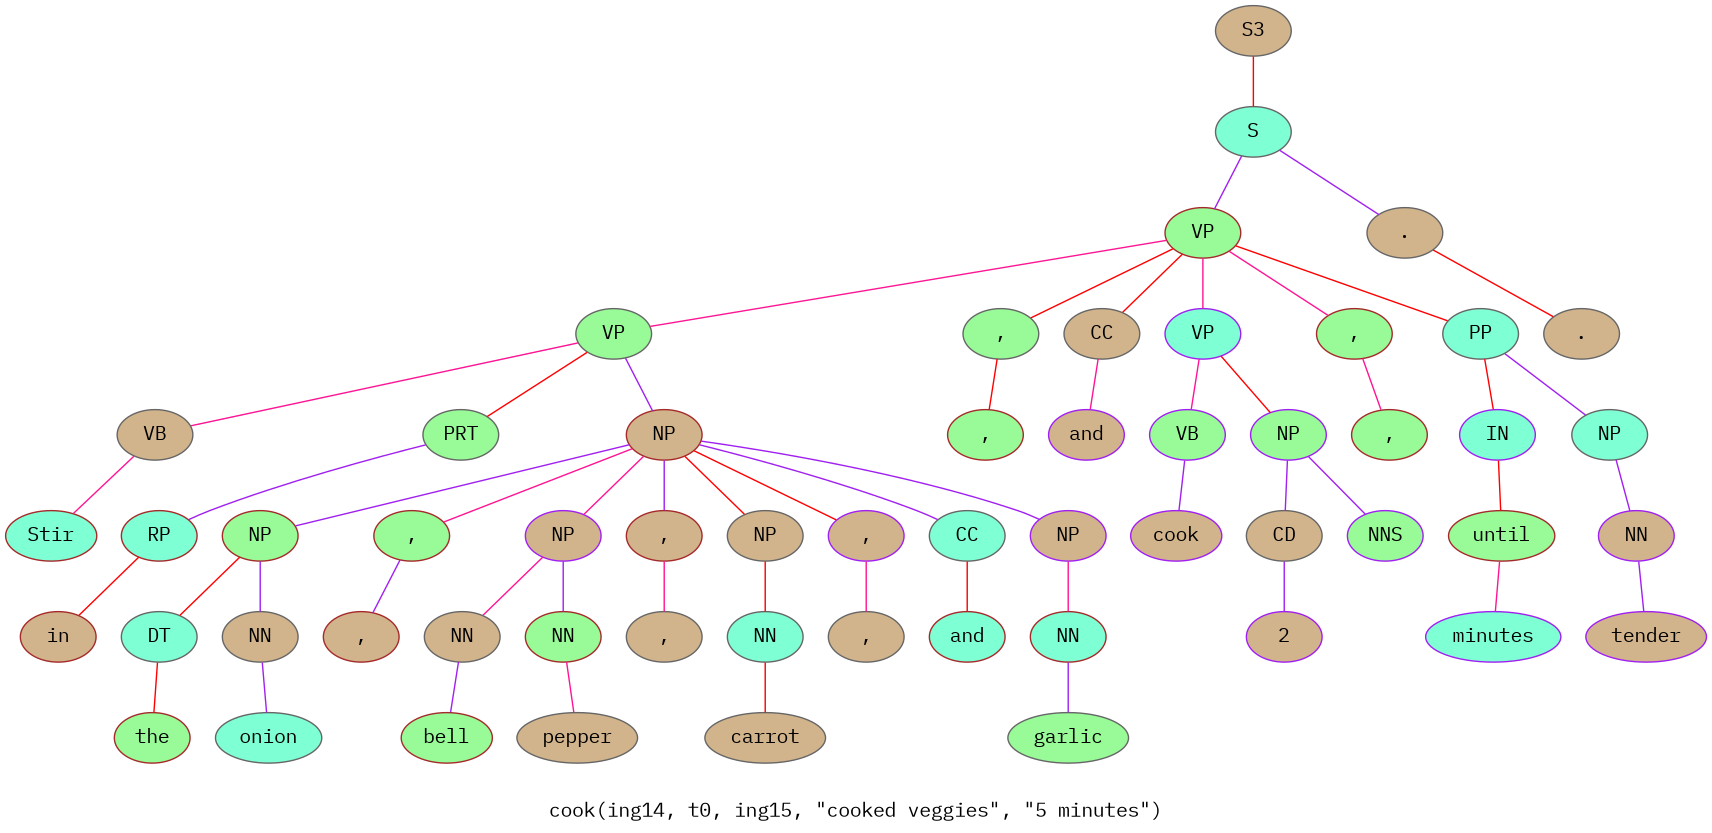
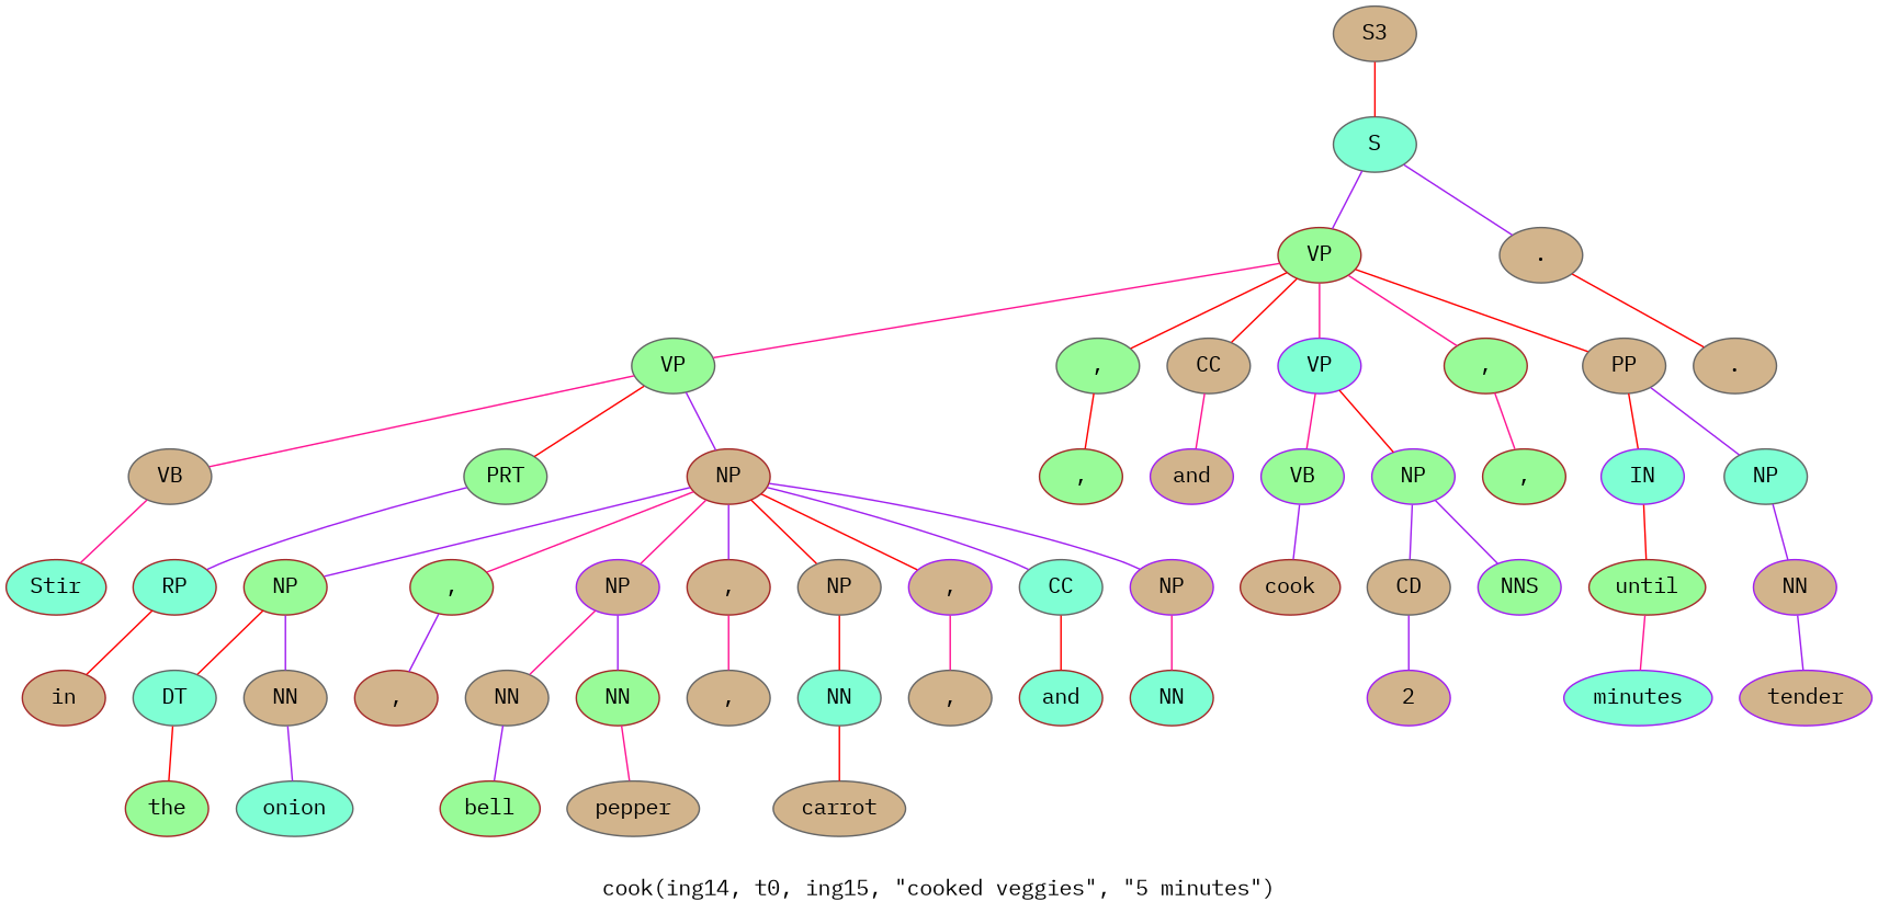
  graph {
    fontname="IBM Plex Mono"
    label="cook(ing14, t0, ing15, \"cooked veggies\", \"5 minutes\")"
    node [color=gray40 fillcolor=tan fontname="IBM Plex Mono" style=filled]
    edge [color=purple fontname="IBM Plex Mono"]
    n1 [label=S3]
    n2 [fillcolor=aquamarine label=S]
    n3 [color=brown fillcolor=palegreen label=VP]
    n4 [label="."]
    n5 [fillcolor=palegreen label=VP]
    n6 [fillcolor=palegreen label=","]
    n7 [label=CC]
    n8 [color=purple fillcolor=aquamarine label=VP]
    n9 [color=brown fillcolor=palegreen label=","]
-   n10 [fillcolor=aquamarine label=PP]
+   n10 [label=PP]
    n11 [label="."]
    n12 [label=VB]
    n13 [fillcolor=palegreen label=PRT]
    n14 [color=brown label=NP]
    n15 [color=brown fillcolor=palegreen label=","]
    n16 [color=purple label=and]
    n17 [color=purple fillcolor=palegreen label=VB]
    n18 [color=purple fillcolor=palegreen label=NP]
    n19 [color=brown fillcolor=palegreen label=","]
    n20 [color=purple fillcolor=aquamarine label=IN]
    n21 [fillcolor=aquamarine label=NP]
    n22 [color=brown fillcolor=aquamarine label=Stir]
    n23 [color=brown fillcolor=aquamarine label=RP]
    n24 [color=brown fillcolor=palegreen label=NP]
    n25 [color=brown fillcolor=palegreen label=","]
    n26 [color=purple label=NP]
    n27 [color=brown label=","]
    n28 [label=NP]
    n29 [color=purple label=","]
    n30 [fillcolor=aquamarine label=CC]
    n31 [color=purple label=NP]
    n32 [color=brown label=in]
    n33 [fillcolor=aquamarine label=DT]
    n34 [label=NN]
    n35 [color=brown label=","]
    n36 [label=NN]
    n37 [color=brown fillcolor=palegreen label=NN]
    n38 [label=","]
    n39 [fillcolor=aquamarine label=NN]
    n40 [label=","]
    n41 [color=brown fillcolor=aquamarine label=and]
    n42 [color=brown fillcolor=aquamarine label=NN]
    n43 [color=brown fillcolor=palegreen label=the]
    n44 [fillcolor=aquamarine label=onion]
    n45 [color=brown fillcolor=palegreen label=bell]
    n46 [label=pepper]
    n47 [label=carrot]
-   n48 [fillcolor=palegreen label=garlic]
-   n49 [color=purple label=cook]
+   n49 [color=brown label=cook]
    n50 [label=CD]
    n51 [color=purple fillcolor=palegreen label=NNS]
    n52 [color=purple label=2]
    n53 [color=purple fillcolor=aquamarine label=minutes]
    n54 [color=brown fillcolor=palegreen label=until]
    n55 [color=purple label=NN]
    n56 [color=purple label=tender]
    n1 -- n2 [color=red]
    n2 -- n3
    n2 -- n4
    n3 -- n5 [color=deeppink]
    n3 -- n6 [color=red]
    n3 -- n7 [color=red]
    n3 -- n8 [color=deeppink]
    n3 -- n9 [color=deeppink]
    n3 -- n10 [color=red]
    n4 -- n11 [color=red]
    n5 -- n12 [color=deeppink]
    n5 -- n13 [color=red]
    n5 -- n14
    n6 -- n15 [color=red]
    n7 -- n16 [color=deeppink]
    n8 -- n17 [color=deeppink]
    n8 -- n18 [color=red]
    n9 -- n19 [color=deeppink]
    n10 -- n20 [color=red]
    n10 -- n21
    n12 -- n22 [color=deeppink]
    n13 -- n23
    n14 -- n24
    n14 -- n25 [color=deeppink]
    n14 -- n26 [color=deeppink]
    n14 -- n27
    n14 -- n28 [color=red]
    n14 -- n29 [color=red]
    n14 -- n30
    n14 -- n31
    n17 -- n49
    n18 -- n50
    n18 -- n51
    n20 -- n54 [color=red]
    n21 -- n55
    n23 -- n32 [color=red]
    n24 -- n33 [color=red]
    n24 -- n34
    n25 -- n35
    n26 -- n36 [color=deeppink]
    n26 -- n37
    n27 -- n38 [color=deeppink]
    n28 -- n39 [color=red]
    n29 -- n40 [color=deeppink]
    n30 -- n41 [color=red]
    n31 -- n42 [color=deeppink]
    n33 -- n43 [color=red]
    n34 -- n44
    n36 -- n45
    n37 -- n46 [color=deeppink]
    n39 -- n47 [color=red]
-   n42 -- n48
    n50 -- n52
    n54 -- n53 [color=deeppink]
    n55 -- n56
  }
